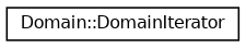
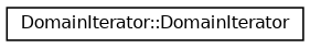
  digraph {
    rankdir=TB
-   n1 [color=black fillcolor=white fontname=Helvetica fontsize=10 height=0.2 label="Domain::DomainIterator" shape=record style=filled width=0.4]
+   n1 [color=black fillcolor=white fontname=Helvetica fontsize=10 height=0.2 label="DomainIterator::DomainIterator" shape=record style=filled width=0.4]
  }
